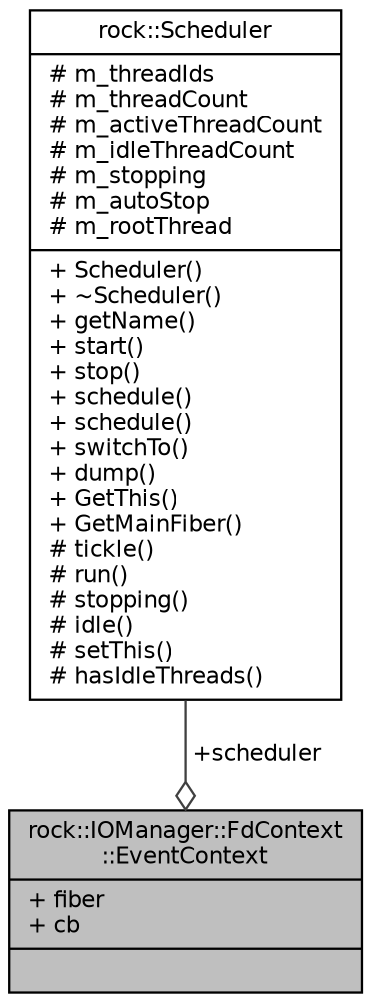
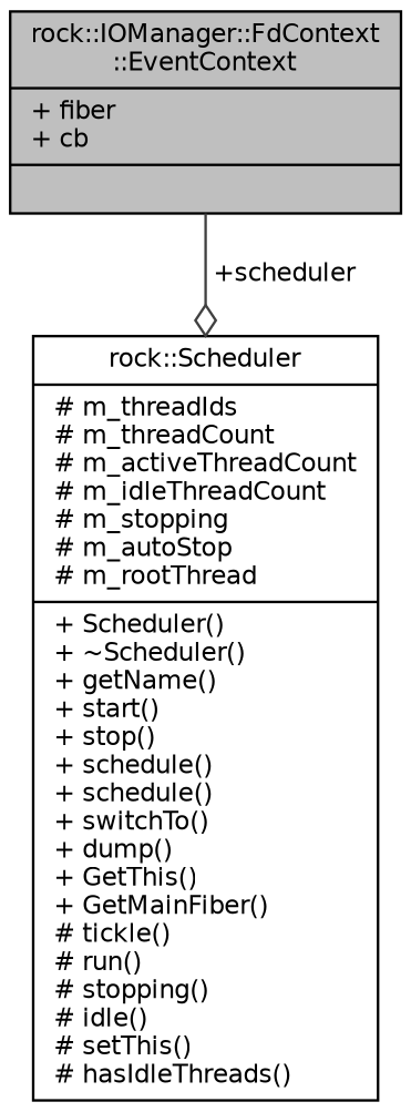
  digraph {
    node [color=black fontname=Helvetica fontsize=10 shape=record style=filled]
    n1 [fillcolor=grey75 fontcolor=black height=0.2 label="{rock::IOManager::FdContext\l::EventContext\n|+ fiber\l+ cb\l|}" width=0.4]
    n2 [fillcolor=white height=0.2 label="{rock::Scheduler\n|# m_threadIds\l# m_threadCount\l# m_activeThreadCount\l# m_idleThreadCount\l# m_stopping\l# m_autoStop\l# m_rootThread\l|+ Scheduler()\l+ ~Scheduler()\l+ getName()\l+ start()\l+ stop()\l+ schedule()\l+ schedule()\l+ switchTo()\l+ dump()\l+ GetThis()\l+ GetMainFiber()\l# tickle()\l# run()\l# stopping()\l# idle()\l# setThis()\l# hasIdleThreads()\l}" width=0.4]
-   n2 -> n1 [arrowhead=odiamond color=grey25 fontname=Helvetica fontsize=10 label=" +scheduler" labelfontname=Helvetica labelfontsize=10 style=solid]
+   n1 -> n2 [arrowhead=odiamond color=grey25 fontname=Helvetica fontsize=10 label=" +scheduler" labelfontname=Helvetica labelfontsize=10 style=solid]
  }
